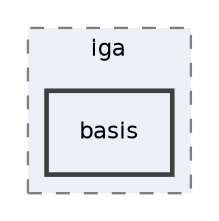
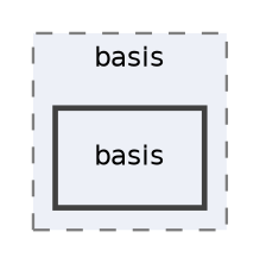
  digraph {
    compound=true
    n1 [color=grey25 fillcolor="#edf0f7" fontname=Helvetica fontsize=10 label=basis shape=box style="filled,bold,"]
    subgraph cluster_1 {
      bgcolor="#edf0f7"
      fontname=Helvetica
      fontsize=10
-     label=iga
+     label=basis
      pencolor=grey50
      style="filled,dashed,"
      n1
    }
  }
